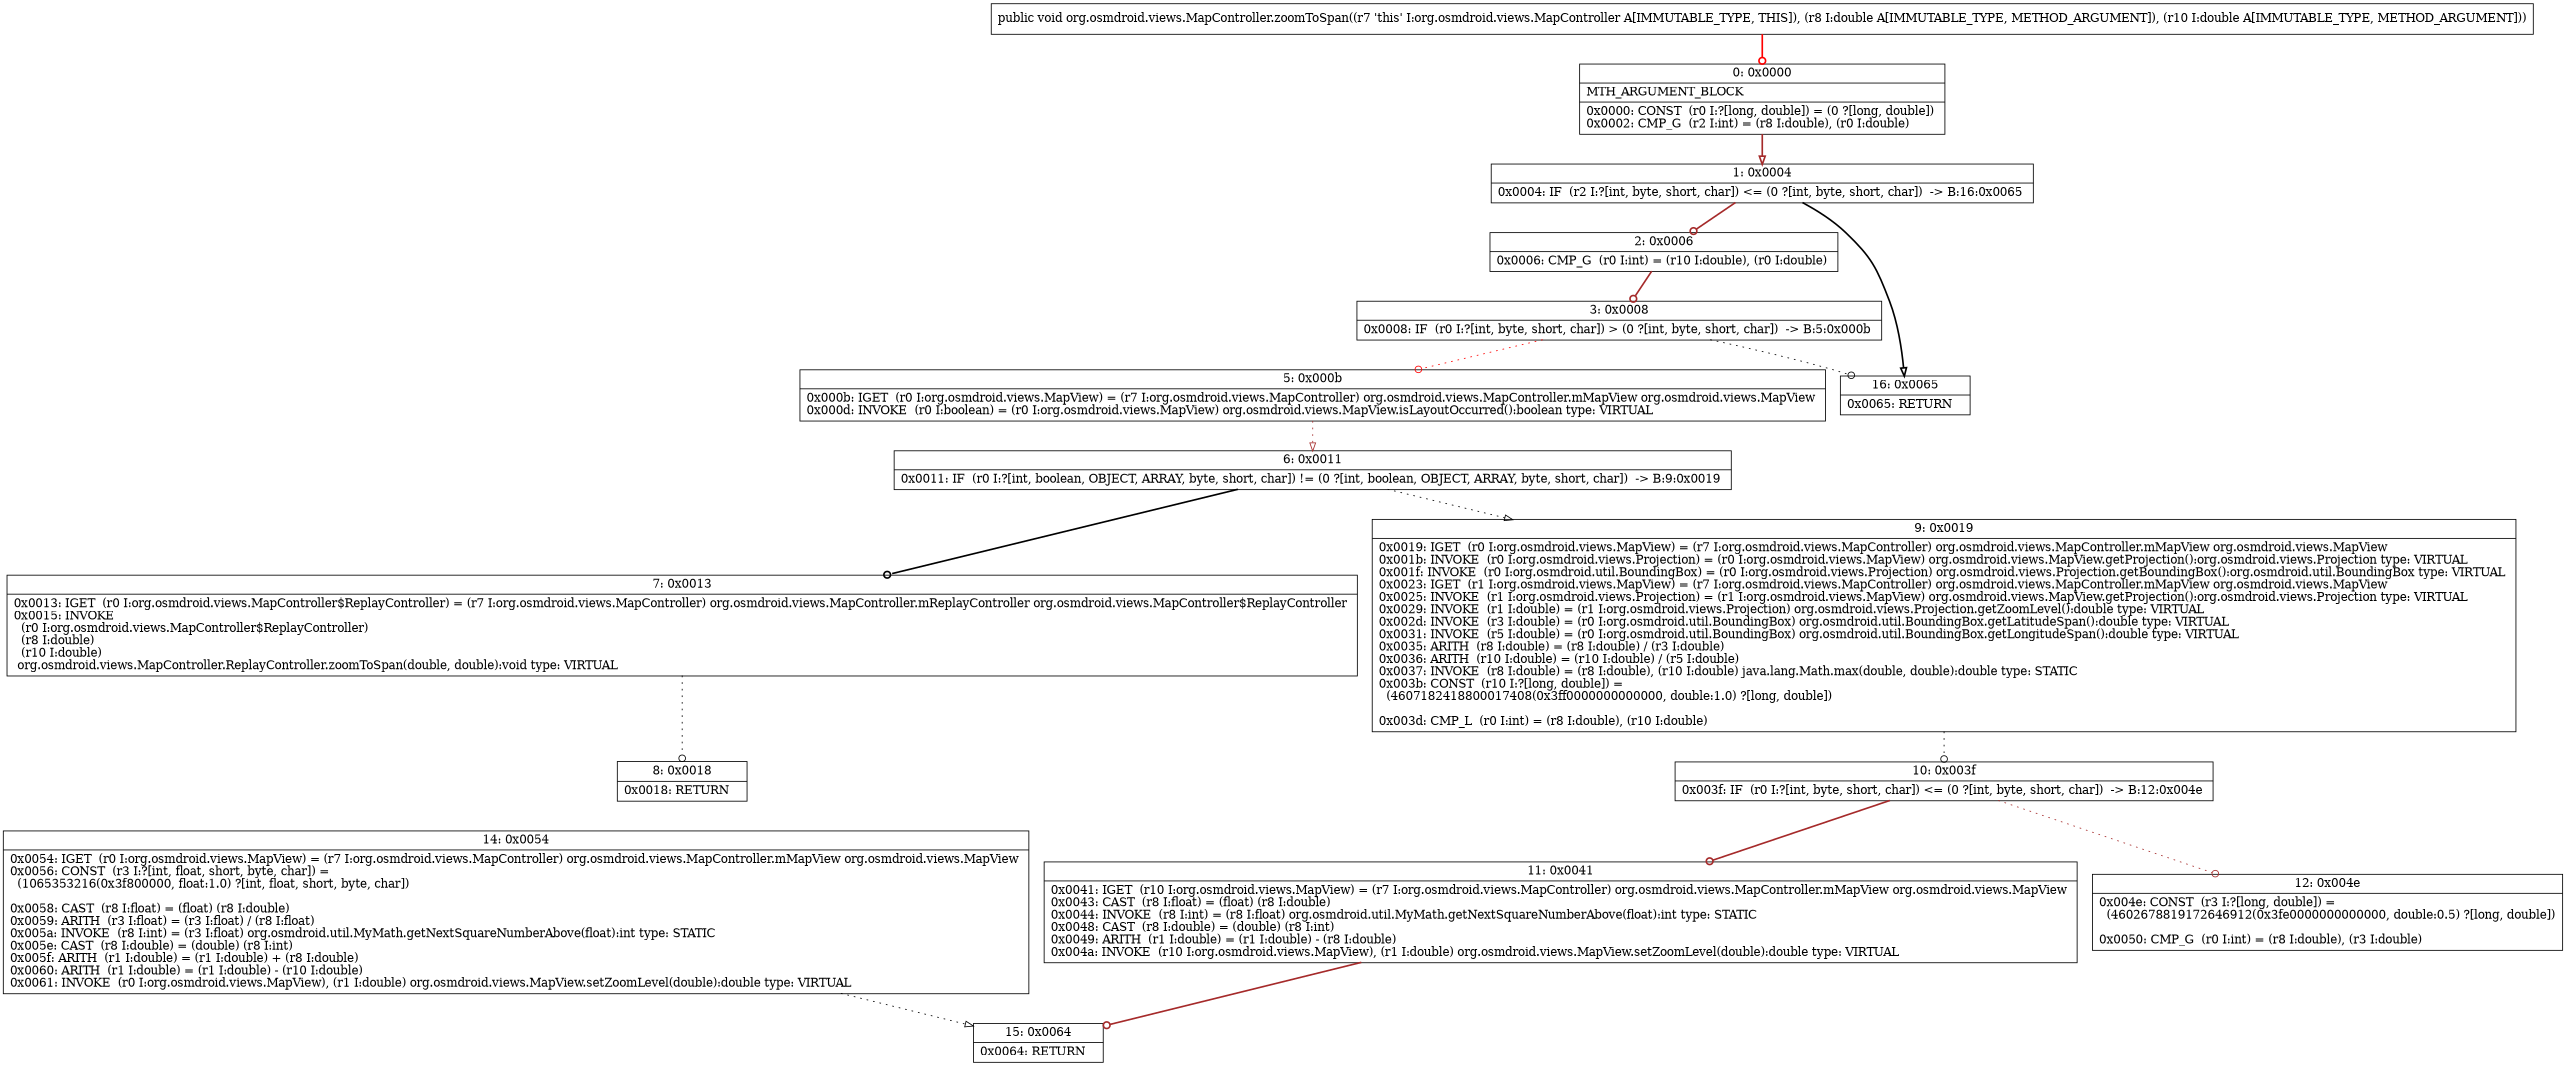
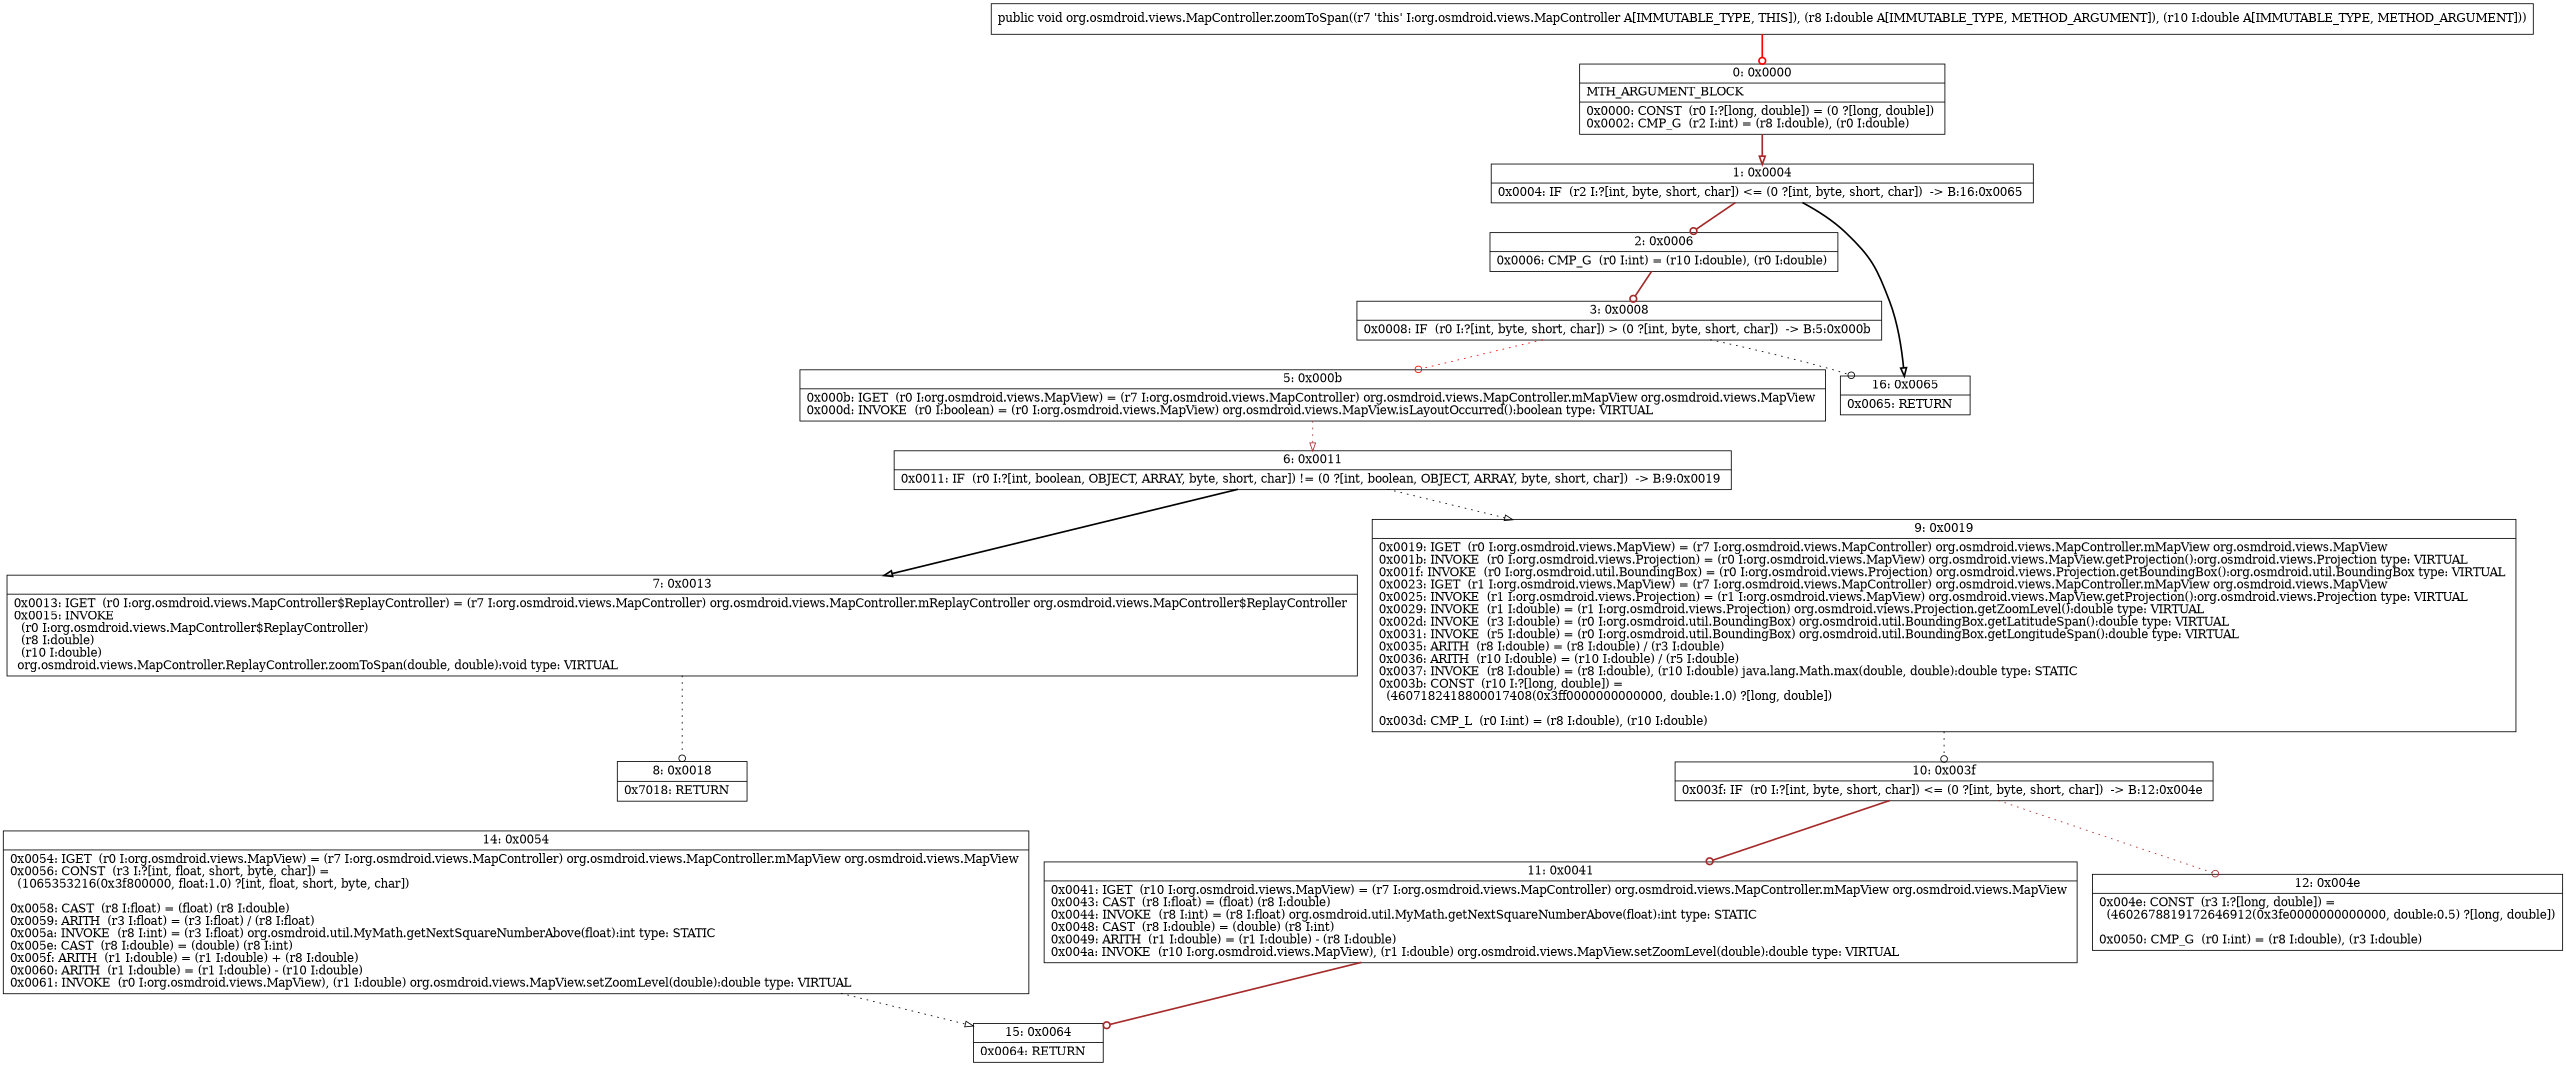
  digraph {
    fontname="DejaVu Serif"
    node [fontname="DejaVu Serif" shape=record]
    edge [arrowhead=odot color=brown fontname="DejaVu Serif" style=bold]
    n1 [label="{0\:\ 0x0000|MTH_ARGUMENT_BLOCK\l|0x0000: CONST  (r0 I:?[long, double]) = (0 ?[long, double]) \l0x0002: CMP_G  (r2 I:int) = (r8 I:double), (r0 I:double) \l}"]
    n2 [label="{1\:\ 0x0004|0x0004: IF  (r2 I:?[int, byte, short, char]) \<= (0 ?[int, byte, short, char])  \-\> B:16:0x0065 \l}"]
    n3 [label="{2\:\ 0x0006|0x0006: CMP_G  (r0 I:int) = (r10 I:double), (r0 I:double) \l}"]
    n4 [label="{16\:\ 0x0065|0x0065: RETURN   \l}"]
    n5 [label="{3\:\ 0x0008|0x0008: IF  (r0 I:?[int, byte, short, char]) \> (0 ?[int, byte, short, char])  \-\> B:5:0x000b \l}"]
    n6 [label="{5\:\ 0x000b|0x000b: IGET  (r0 I:org.osmdroid.views.MapView) = (r7 I:org.osmdroid.views.MapController) org.osmdroid.views.MapController.mMapView org.osmdroid.views.MapView \l0x000d: INVOKE  (r0 I:boolean) = (r0 I:org.osmdroid.views.MapView) org.osmdroid.views.MapView.isLayoutOccurred():boolean type: VIRTUAL \l}"]
    n7 [label="{6\:\ 0x0011|0x0011: IF  (r0 I:?[int, boolean, OBJECT, ARRAY, byte, short, char]) != (0 ?[int, boolean, OBJECT, ARRAY, byte, short, char])  \-\> B:9:0x0019 \l}"]
    n8 [label="{7\:\ 0x0013|0x0013: IGET  (r0 I:org.osmdroid.views.MapController$ReplayController) = (r7 I:org.osmdroid.views.MapController) org.osmdroid.views.MapController.mReplayController org.osmdroid.views.MapController$ReplayController \l0x0015: INVOKE  \l  (r0 I:org.osmdroid.views.MapController$ReplayController)\l  (r8 I:double)\l  (r10 I:double)\l org.osmdroid.views.MapController.ReplayController.zoomToSpan(double, double):void type: VIRTUAL \l}"]
    n9 [label="{9\:\ 0x0019|0x0019: IGET  (r0 I:org.osmdroid.views.MapView) = (r7 I:org.osmdroid.views.MapController) org.osmdroid.views.MapController.mMapView org.osmdroid.views.MapView \l0x001b: INVOKE  (r0 I:org.osmdroid.views.Projection) = (r0 I:org.osmdroid.views.MapView) org.osmdroid.views.MapView.getProjection():org.osmdroid.views.Projection type: VIRTUAL \l0x001f: INVOKE  (r0 I:org.osmdroid.util.BoundingBox) = (r0 I:org.osmdroid.views.Projection) org.osmdroid.views.Projection.getBoundingBox():org.osmdroid.util.BoundingBox type: VIRTUAL \l0x0023: IGET  (r1 I:org.osmdroid.views.MapView) = (r7 I:org.osmdroid.views.MapController) org.osmdroid.views.MapController.mMapView org.osmdroid.views.MapView \l0x0025: INVOKE  (r1 I:org.osmdroid.views.Projection) = (r1 I:org.osmdroid.views.MapView) org.osmdroid.views.MapView.getProjection():org.osmdroid.views.Projection type: VIRTUAL \l0x0029: INVOKE  (r1 I:double) = (r1 I:org.osmdroid.views.Projection) org.osmdroid.views.Projection.getZoomLevel():double type: VIRTUAL \l0x002d: INVOKE  (r3 I:double) = (r0 I:org.osmdroid.util.BoundingBox) org.osmdroid.util.BoundingBox.getLatitudeSpan():double type: VIRTUAL \l0x0031: INVOKE  (r5 I:double) = (r0 I:org.osmdroid.util.BoundingBox) org.osmdroid.util.BoundingBox.getLongitudeSpan():double type: VIRTUAL \l0x0035: ARITH  (r8 I:double) = (r8 I:double) \/ (r3 I:double) \l0x0036: ARITH  (r10 I:double) = (r10 I:double) \/ (r5 I:double) \l0x0037: INVOKE  (r8 I:double) = (r8 I:double), (r10 I:double) java.lang.Math.max(double, double):double type: STATIC \l0x003b: CONST  (r10 I:?[long, double]) = \l  (4607182418800017408(0x3ff0000000000000, double:1.0) ?[long, double])\l \l0x003d: CMP_L  (r0 I:int) = (r8 I:double), (r10 I:double) \l}"]
-   n10 [label="{8\:\ 0x0018|0x0018: RETURN   \l}"]
+   n10 [label="{8\:\ 0x0018|0x7018: RETURN   \l}"]
    n11 [label="{10\:\ 0x003f|0x003f: IF  (r0 I:?[int, byte, short, char]) \<= (0 ?[int, byte, short, char])  \-\> B:12:0x004e \l}"]
    n12 [label="{11\:\ 0x0041|0x0041: IGET  (r10 I:org.osmdroid.views.MapView) = (r7 I:org.osmdroid.views.MapController) org.osmdroid.views.MapController.mMapView org.osmdroid.views.MapView \l0x0043: CAST  (r8 I:float) = (float) (r8 I:double) \l0x0044: INVOKE  (r8 I:int) = (r8 I:float) org.osmdroid.util.MyMath.getNextSquareNumberAbove(float):int type: STATIC \l0x0048: CAST  (r8 I:double) = (double) (r8 I:int) \l0x0049: ARITH  (r1 I:double) = (r1 I:double) \- (r8 I:double) \l0x004a: INVOKE  (r10 I:org.osmdroid.views.MapView), (r1 I:double) org.osmdroid.views.MapView.setZoomLevel(double):double type: VIRTUAL \l}"]
    n13 [label="{12\:\ 0x004e|0x004e: CONST  (r3 I:?[long, double]) = \l  (4602678819172646912(0x3fe0000000000000, double:0.5) ?[long, double])\l \l0x0050: CMP_G  (r0 I:int) = (r8 I:double), (r3 I:double) \l}"]
    n14 [label="{15\:\ 0x0064|0x0064: RETURN   \l}"]
    n15 [label="{14\:\ 0x0054|0x0054: IGET  (r0 I:org.osmdroid.views.MapView) = (r7 I:org.osmdroid.views.MapController) org.osmdroid.views.MapController.mMapView org.osmdroid.views.MapView \l0x0056: CONST  (r3 I:?[int, float, short, byte, char]) = \l  (1065353216(0x3f800000, float:1.0) ?[int, float, short, byte, char])\l \l0x0058: CAST  (r8 I:float) = (float) (r8 I:double) \l0x0059: ARITH  (r3 I:float) = (r3 I:float) \/ (r8 I:float) \l0x005a: INVOKE  (r8 I:int) = (r3 I:float) org.osmdroid.util.MyMath.getNextSquareNumberAbove(float):int type: STATIC \l0x005e: CAST  (r8 I:double) = (double) (r8 I:int) \l0x005f: ARITH  (r1 I:double) = (r1 I:double) + (r8 I:double) \l0x0060: ARITH  (r1 I:double) = (r1 I:double) \- (r10 I:double) \l0x0061: INVOKE  (r0 I:org.osmdroid.views.MapView), (r1 I:double) org.osmdroid.views.MapView.setZoomLevel(double):double type: VIRTUAL \l}"]
    n16 [label="{public void org.osmdroid.views.MapController.zoomToSpan((r7 'this' I:org.osmdroid.views.MapController A[IMMUTABLE_TYPE, THIS]), (r8 I:double A[IMMUTABLE_TYPE, METHOD_ARGUMENT]), (r10 I:double A[IMMUTABLE_TYPE, METHOD_ARGUMENT])) }"]
    n1 -> n2 [arrowhead=onormal]
    n2 -> n3
    n2 -> n4 [arrowhead=onormal color=black]
    n3 -> n5
    n5 -> n4 [color=black style=dotted]
    n5 -> n6 [color=red style=dotted]
    n6 -> n7 [arrowhead=onormal style=dotted]
-   n7 -> n8 [color=black]
+   n7 -> n8 [arrowhead=onormal color=black]
    n7 -> n9 [arrowhead=onormal color=black style=dotted]
    n8 -> n10 [color=black style=dotted]
    n9 -> n11 [color=black style=dotted]
    n11 -> n12
    n11 -> n13 [style=dotted]
    n12 -> n14
    n15 -> n14 [arrowhead=onormal color=black style=dotted]
    n16 -> n1 [color=red]
  }
